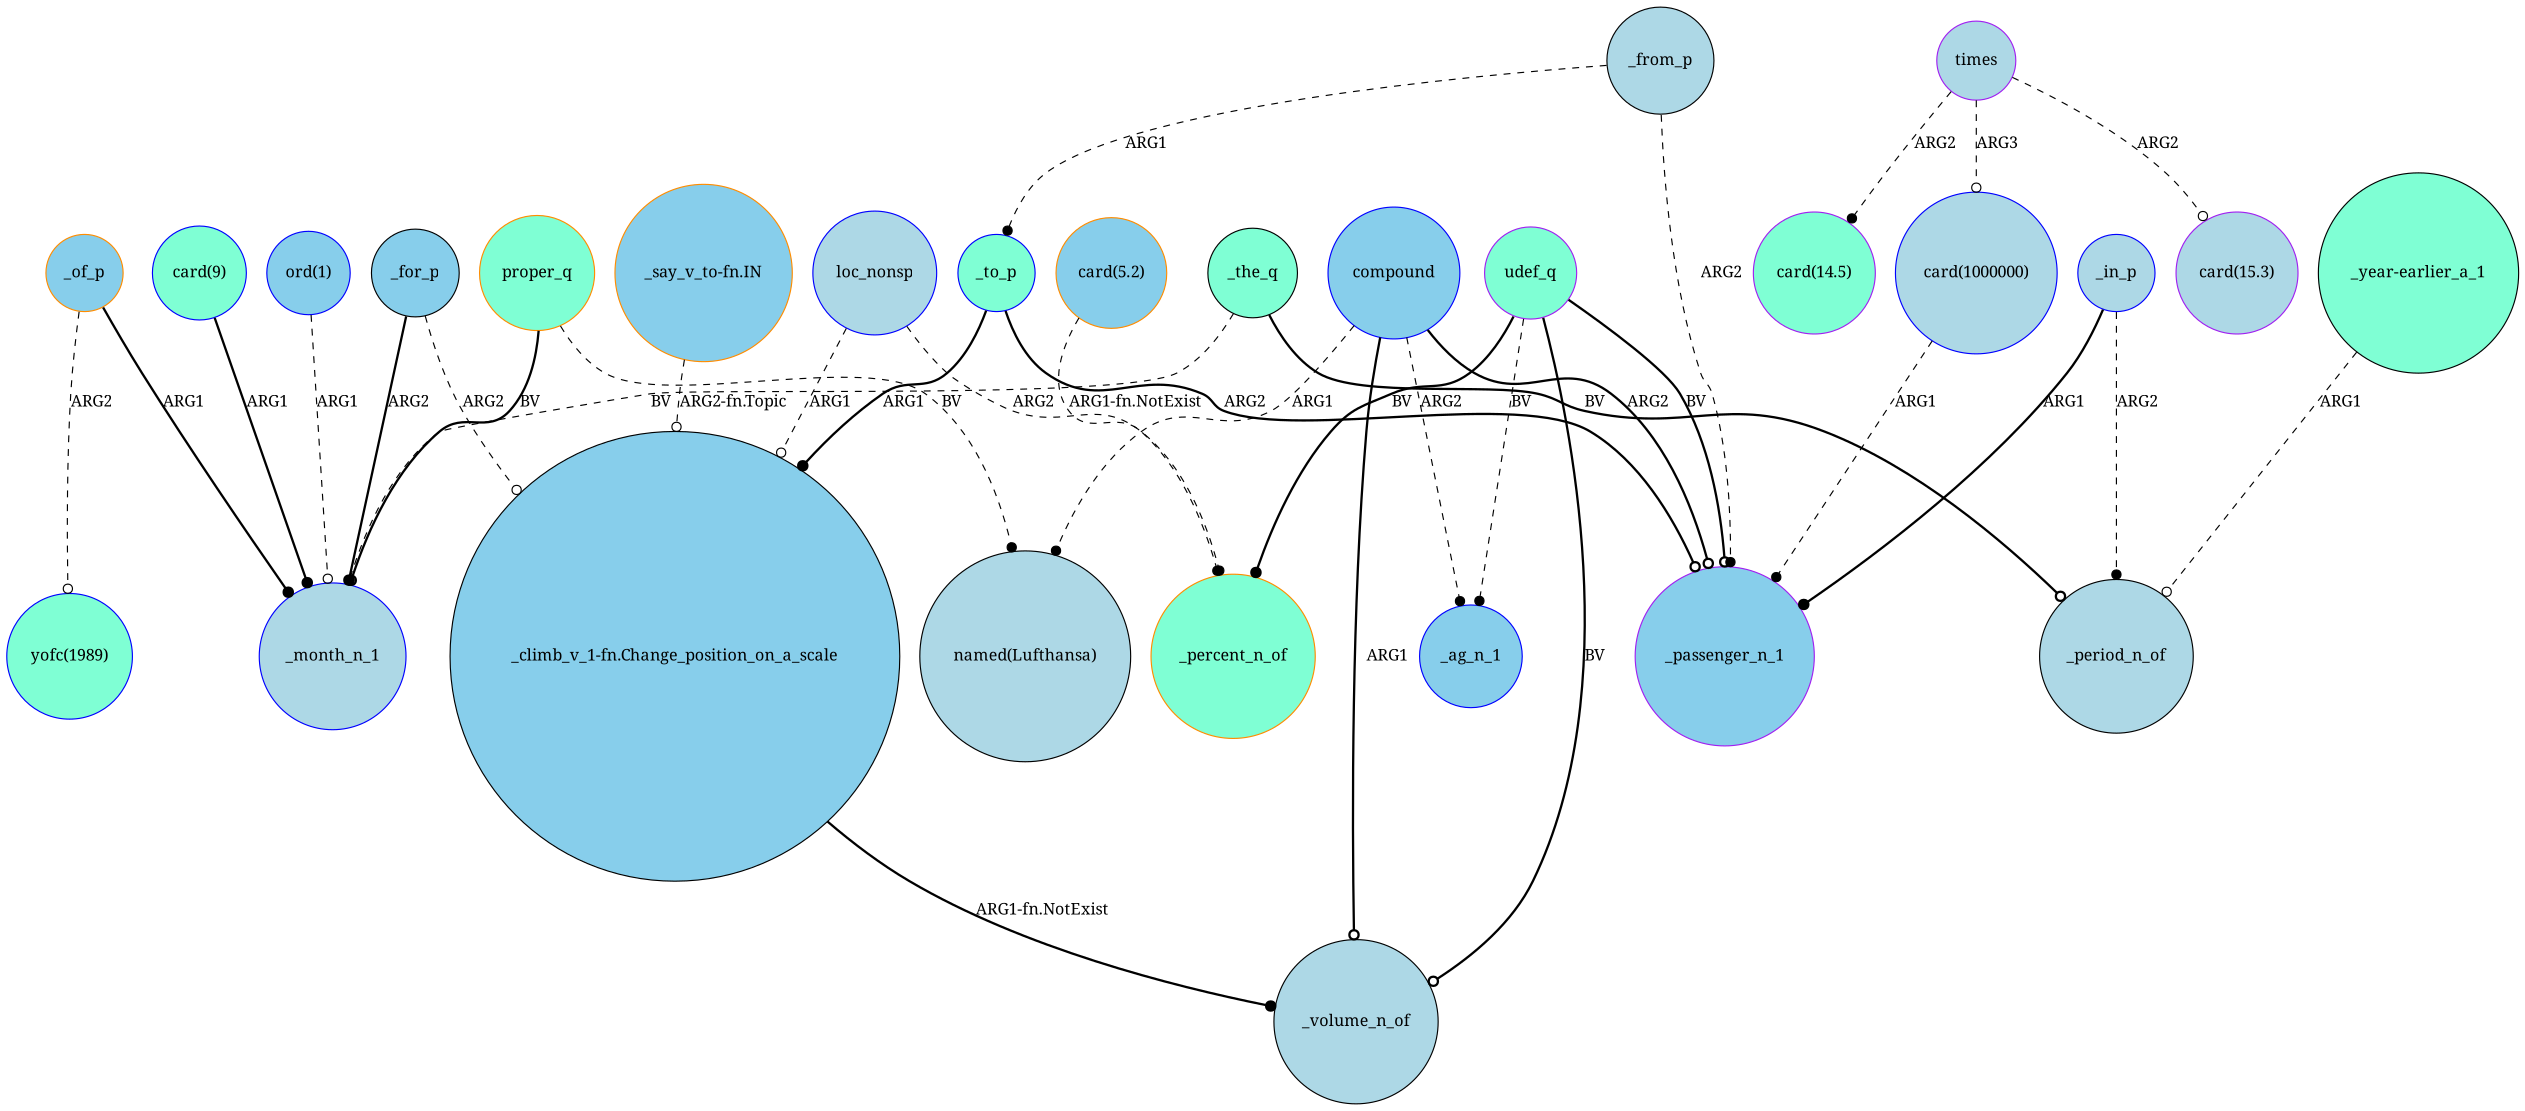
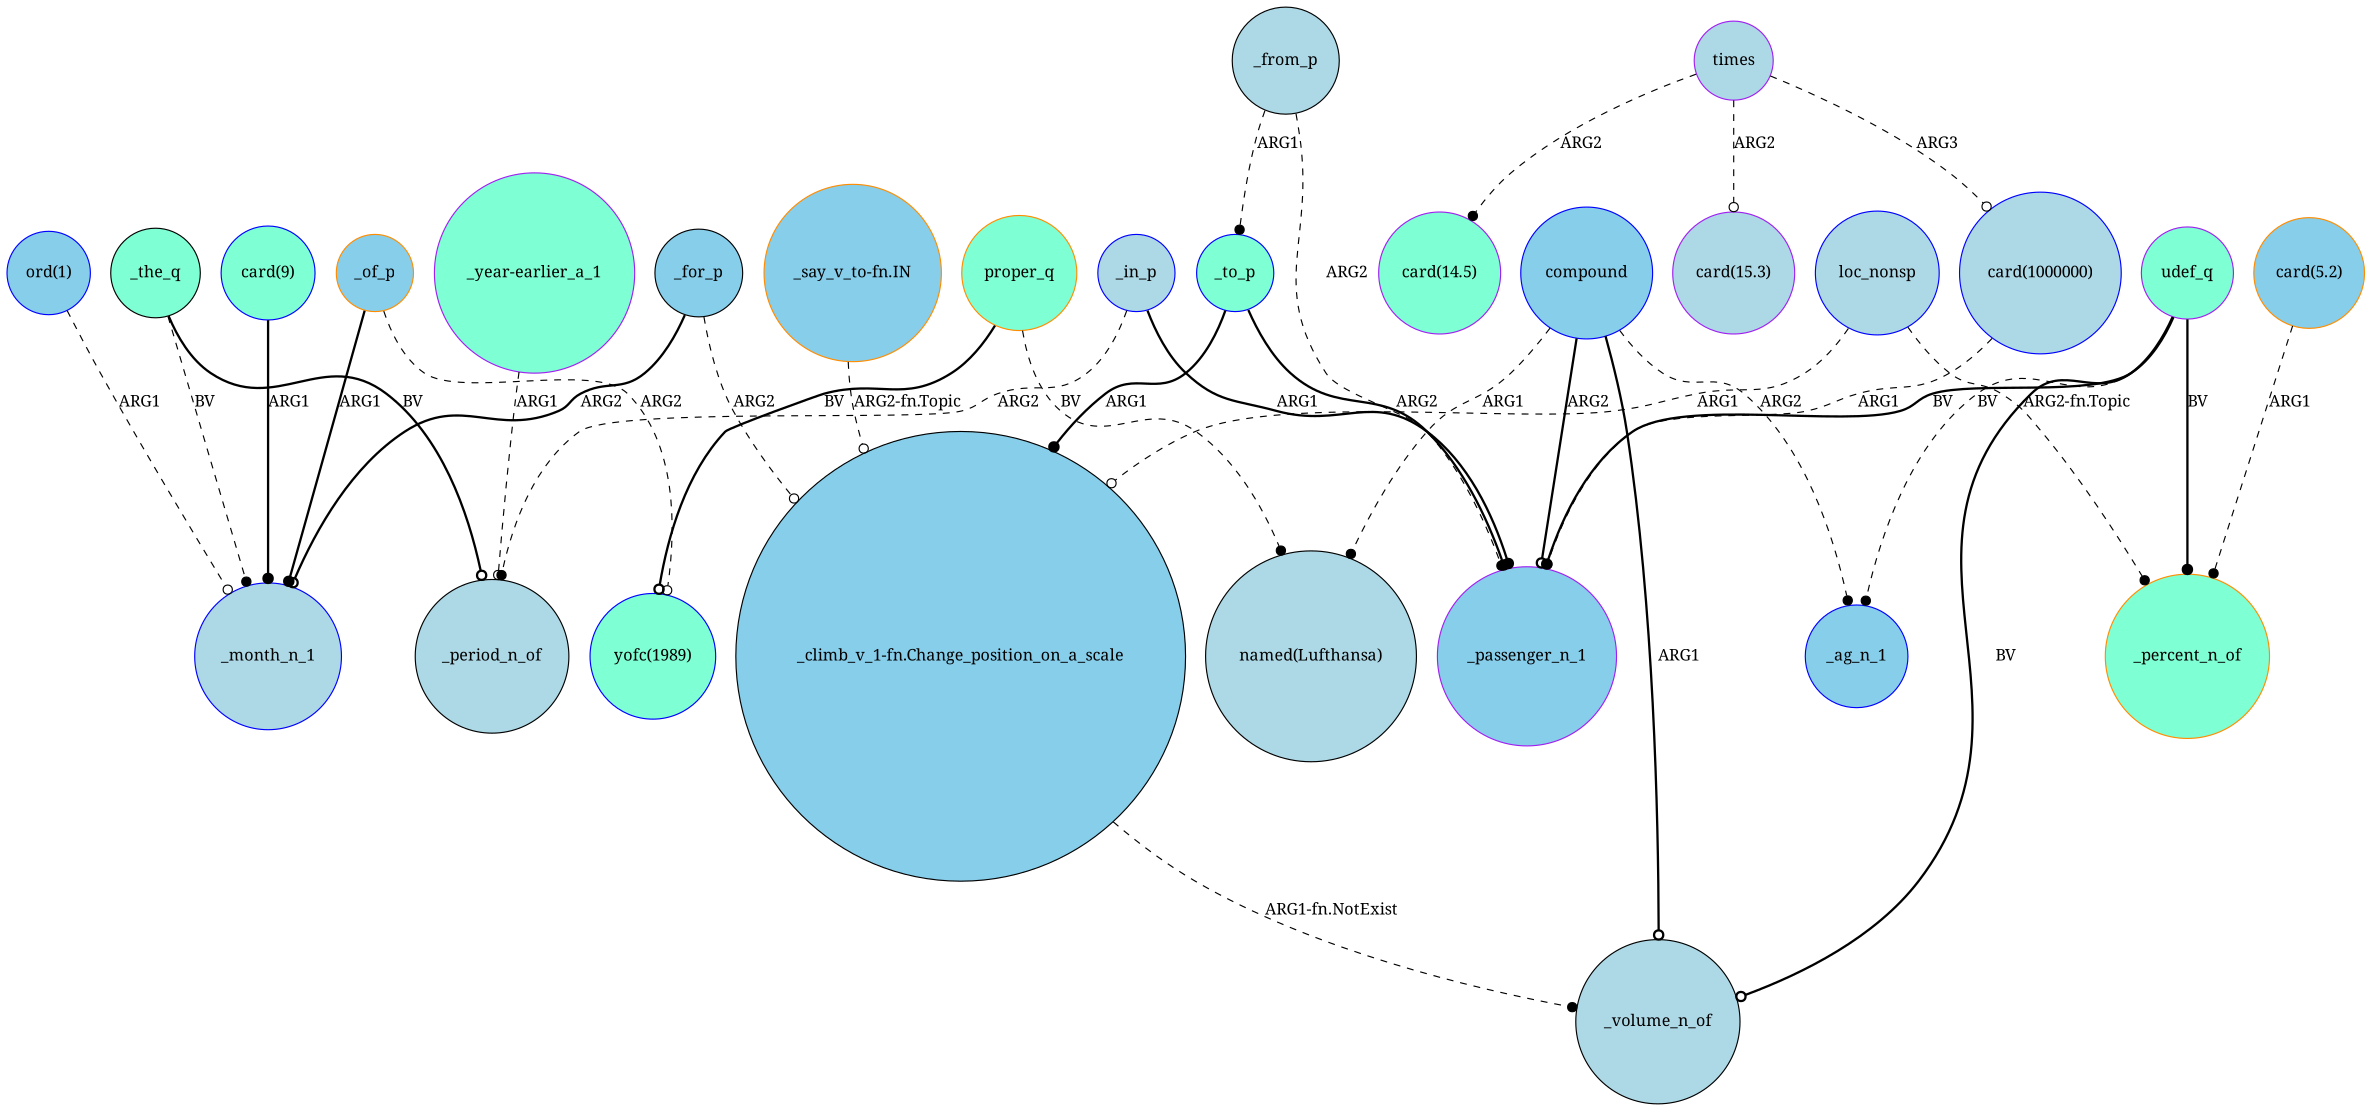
  digraph {
    fontname="Noto Serif"
    node [color=blue fillcolor=lightblue fontname="Noto Serif" shape=circle style=filled]
    edge [arrowhead=dot fontname="Noto Serif" style=dashed]
    _for_p [color=black fillcolor=skyblue]
    _month_n_1
    "_climb_v_1-fn.Change_position_on_a_scale" [color=black fillcolor=skyblue]
    _volume_n_of [color=black]
    compound [fillcolor=skyblue]
    _passenger_n_1 [color=purple fillcolor=skyblue]
    _ag_n_1 [fillcolor=skyblue]
    "named(Lufthansa)" [color=black]
-   "_year-earlier_a_1" [color=black fillcolor=aquamarine]
+   "_year-earlier_a_1" [color=purple fillcolor=aquamarine]
    _period_n_of [color=black]
    "card(5.2)" [color=darkorange fillcolor=skyblue]
    _percent_n_of [color=darkorange fillcolor=aquamarine]
    times [color=purple]
    "card(14.5)" [color=purple fillcolor=aquamarine]
    "card(1000000)"
    "card(15.3)" [color=purple]
    loc_nonsp
    udef_q [color=purple fillcolor=aquamarine]
    _to_p [fillcolor=aquamarine]
    _from_p [color=black]
    proper_q [color=darkorange fillcolor=aquamarine]
    "yofc(1989)" [fillcolor=aquamarine]
    _in_p
    _the_q [color=black fillcolor=aquamarine]
    "card(9)" [fillcolor=aquamarine]
    _of_p [color=darkorange fillcolor=skyblue]
    "_say_v_to-fn.IN" [color=darkorange fillcolor=skyblue]
    "ord(1)" [fillcolor=skyblue]
    _for_p -> _month_n_1 [arrowhead=odot label=ARG2 style=bold]
    _for_p -> "_climb_v_1-fn.Change_position_on_a_scale" [arrowhead=odot label=ARG2]
-   "_climb_v_1-fn.Change_position_on_a_scale" -> _volume_n_of [label="ARG1-fn.NotExist" style=bold]
+   "_climb_v_1-fn.Change_position_on_a_scale" -> _volume_n_of [label="ARG1-fn.NotExist"]
    compound -> _volume_n_of [arrowhead=odot label=ARG1 style=bold]
    compound -> _passenger_n_1 [arrowhead=odot label=ARG2 style=bold]
    compound -> _ag_n_1 [label=ARG2]
    compound -> "named(Lufthansa)" [label=ARG1]
    "_year-earlier_a_1" -> _period_n_of [arrowhead=odot label=ARG1]
-   "card(5.2)" -> _percent_n_of [label="ARG1-fn.NotExist"]
+   "card(5.2)" -> _percent_n_of [label=ARG1]
    times -> "card(14.5)" [label=ARG2]
    times -> "card(1000000)" [arrowhead=odot label=ARG3]
    times -> "card(15.3)" [arrowhead=odot label=ARG2]
    "card(1000000)" -> _passenger_n_1 [label=ARG1]
    loc_nonsp -> "_climb_v_1-fn.Change_position_on_a_scale" [arrowhead=odot label=ARG1]
-   loc_nonsp -> _percent_n_of [label=ARG2]
+   loc_nonsp -> _percent_n_of [label="ARG2-fn.Topic"]
    udef_q -> _volume_n_of [arrowhead=odot label=BV style=bold]
    udef_q -> _passenger_n_1 [arrowhead=odot label=BV style=bold]
    udef_q -> _ag_n_1 [label=BV]
    udef_q -> _percent_n_of [label=BV style=bold]
    _to_p -> "_climb_v_1-fn.Change_position_on_a_scale" [label=ARG1 style=bold]
    _to_p -> _passenger_n_1 [arrowhead=odot label=ARG2 style=bold]
    _from_p -> _passenger_n_1 [label=ARG2]
    _from_p -> _to_p [label=ARG1]
    proper_q -> "named(Lufthansa)" [label=BV]
-   proper_q -> _month_n_1 [arrowhead=odot label=BV style=bold]
+   proper_q -> "yofc(1989)" [arrowhead=odot label=BV style=bold]
    _in_p -> _passenger_n_1 [label=ARG1 style=bold]
    _in_p -> _period_n_of [label=ARG2]
    _the_q -> _month_n_1 [label=BV]
    _the_q -> _period_n_of [arrowhead=odot label=BV style=bold]
    "card(9)" -> _month_n_1 [label=ARG1 style=bold]
    _of_p -> _month_n_1 [label=ARG1 style=bold]
    _of_p -> "yofc(1989)" [arrowhead=odot label=ARG2]
    "_say_v_to-fn.IN" -> "_climb_v_1-fn.Change_position_on_a_scale" [arrowhead=odot label="ARG2-fn.Topic"]
    "ord(1)" -> _month_n_1 [arrowhead=odot label=ARG1]
  }
